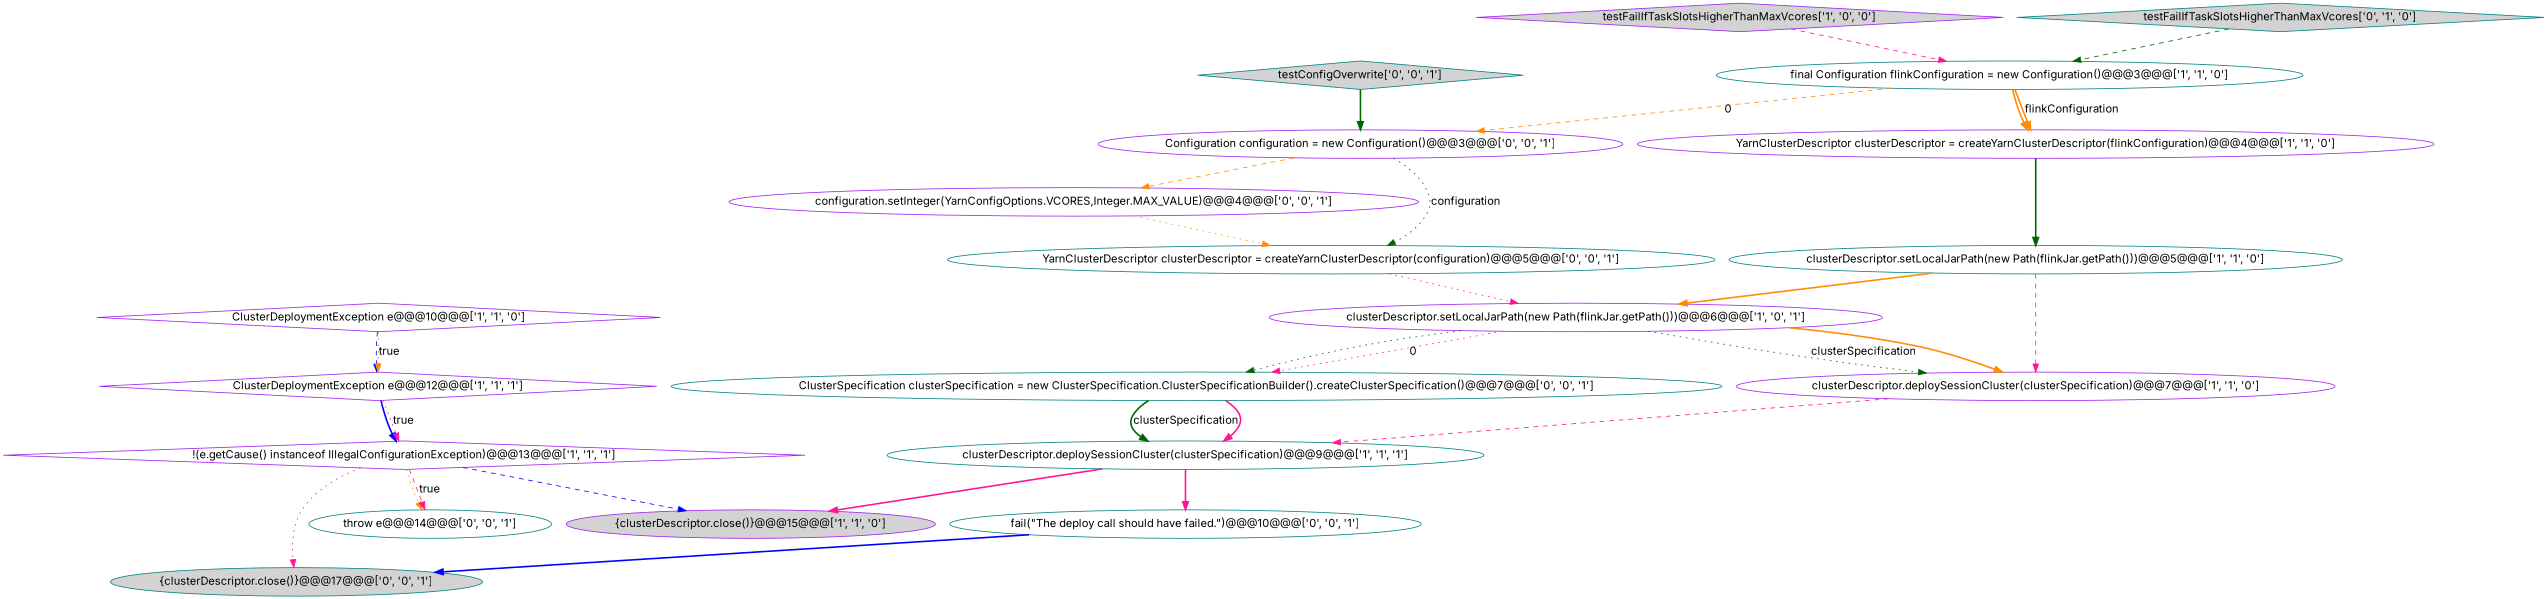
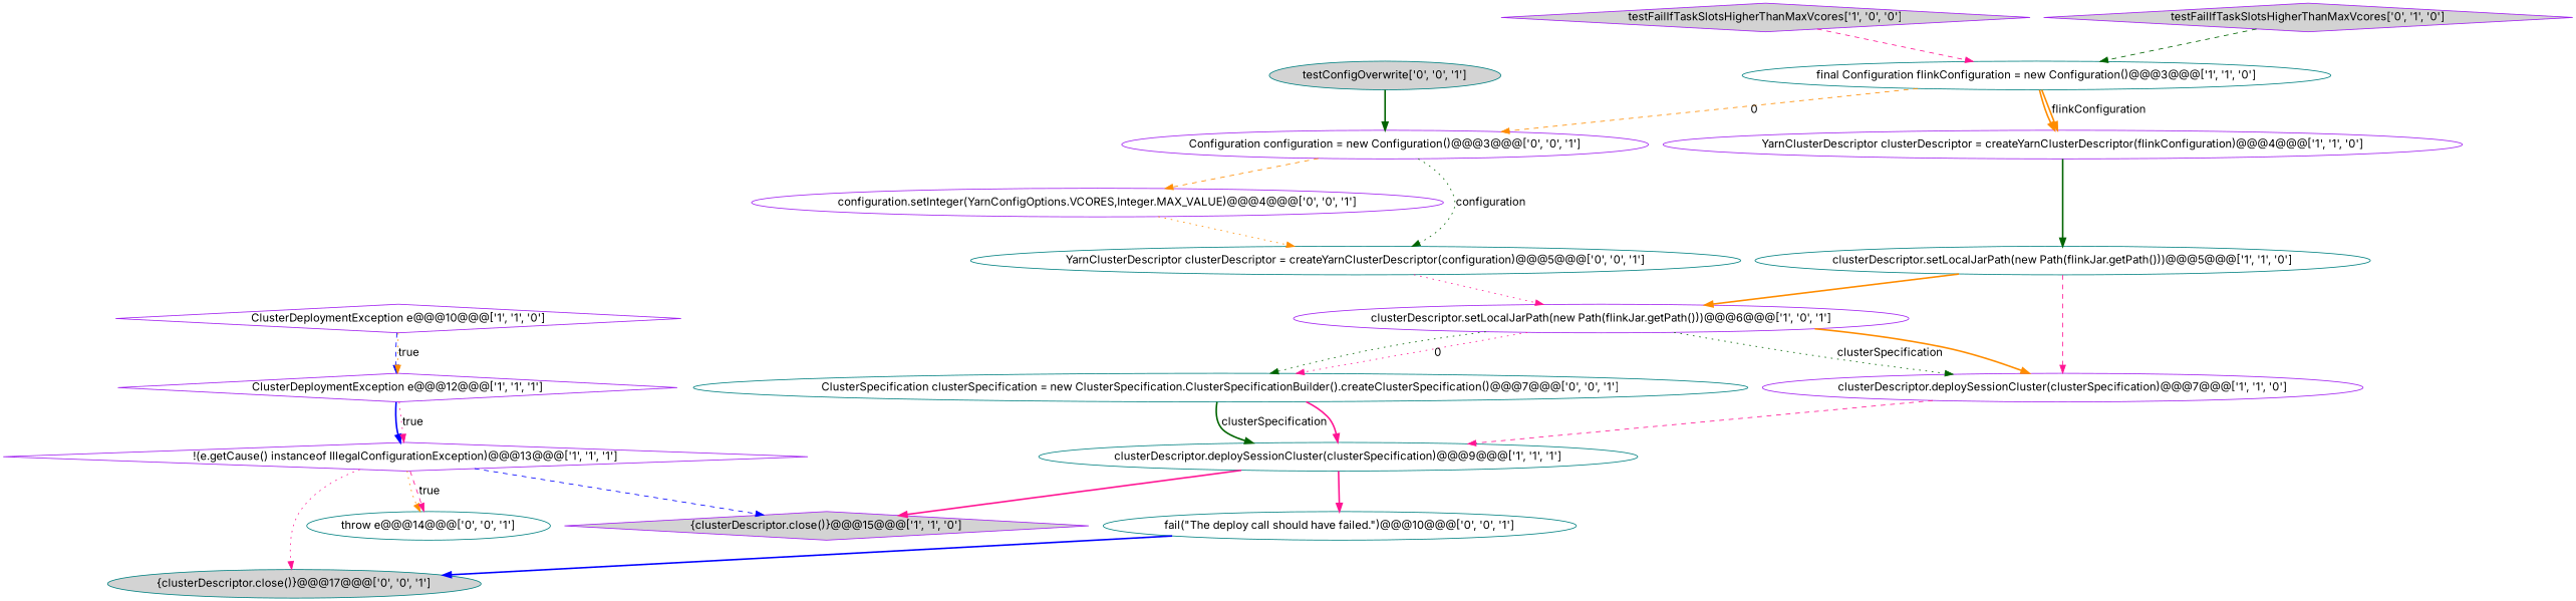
  digraph {
    fontname=Inter
    node [color=purple fillcolor=white fontname=Inter shape=ellipse style=filled]
    edge [color=deeppink fontname=Inter style=bold]
    n1 [label="configuration.setInteger(YarnConfigOptions.VCORES,Integer.MAX_VALUE)@@@4@@@['0', '0', '1']"]
    n2 [color=teal label="YarnClusterDescriptor clusterDescriptor = createYarnClusterDescriptor(configuration)@@@5@@@['0', '0', '1']"]
    n3 [label="clusterDescriptor.setLocalJarPath(new Path(flinkJar.getPath()))@@@6@@@['1', '0', '1']"]
    n4 [label="clusterDescriptor.deploySessionCluster(clusterSpecification)@@@7@@@['1', '1', '0']"]
    n5 [color=teal label="ClusterSpecification clusterSpecification = new ClusterSpecification.ClusterSpecificationBuilder().createClusterSpecification()@@@7@@@['0', '0', '1']"]
    n6 [color=teal label="throw e@@@14@@@['0', '0', '1']"]
    n7 [color=teal fillcolor=lightgray label="{clusterDescriptor.close()}@@@17@@@['0', '0', '1']"]
    n8 [label="ClusterDeploymentException e@@@12@@@['1', '1', '1']" shape=diamond]
    n9 [label="!(e.getCause() instanceof IllegalConfigurationException)@@@13@@@['1', '1', '1']" shape=diamond]
-   n10 [fillcolor=lightgray label="{clusterDescriptor.close()}@@@15@@@['1', '1', '0']"]
+   n10 [fillcolor=lightgray label="{clusterDescriptor.close()}@@@15@@@['1', '1', '0']" shape=diamond]
    n11 [color=teal label="final Configuration flinkConfiguration = new Configuration()@@@3@@@['1', '1', '0']"]
    n12 [label="Configuration configuration = new Configuration()@@@3@@@['0', '0', '1']"]
    n13 [label="YarnClusterDescriptor clusterDescriptor = createYarnClusterDescriptor(flinkConfiguration)@@@4@@@['1', '1', '0']"]
    n14 [color=teal label="clusterDescriptor.setLocalJarPath(new Path(flinkJar.getPath()))@@@5@@@['1', '1', '0']"]
    n15 [color=teal label="clusterDescriptor.deploySessionCluster(clusterSpecification)@@@9@@@['1', '1', '1']"]
    n16 [color=teal label="fail(\"The deploy call should have failed.\")@@@10@@@['0', '0', '1']"]
    n17 [fillcolor=lightgray label="testFailIfTaskSlotsHigherThanMaxVcores['1', '0', '0']" shape=diamond]
-   n18 [color=teal fillcolor=lightgray label="testFailIfTaskSlotsHigherThanMaxVcores['0', '1', '0']" shape=diamond]
-   n19 [color=teal fillcolor=lightgray label="testConfigOverwrite['0', '0', '1']" shape=diamond]
+   n18 [fillcolor=lightgray label="testFailIfTaskSlotsHigherThanMaxVcores['0', '1', '0']" shape=diamond]
+   n19 [color=teal fillcolor=lightgray label="testConfigOverwrite['0', '0', '1']"]
    n20 [label="ClusterDeploymentException e@@@10@@@['1', '1', '0']" shape=diamond]
    n1 -> n2 [color=darkorange style=dotted]
    n2 -> n3 [style=dotted]
    n3 -> n4 [color=darkgreen label=clusterSpecification style=dotted]
    n3 -> n4 [color=darkorange]
    n3 -> n5 [label=0 style=dotted]
    n3 -> n5 [color=darkgreen style=dotted]
    n4 -> n15 [style=dashed]
    n5 -> n15 [color=darkgreen label=clusterSpecification]
    n5 -> n15
    n8 -> n9 [color=blue]
    n8 -> n9 [label=true style=dotted]
    n9 -> n6 [color=darkorange style=dotted]
    n9 -> n6 [label=true style=dashed]
    n9 -> n7 [style=dotted]
    n9 -> n10 [color=blue style=dashed]
    n11 -> n12 [color=darkorange label=0 style=dashed]
    n11 -> n13 [color=darkorange]
    n11 -> n13 [color=darkorange label=flinkConfiguration]
    n12 -> n1 [color=darkorange style=dashed]
    n12 -> n2 [color=darkgreen label=configuration style=dotted]
    n13 -> n14 [color=darkgreen]
    n14 -> n3 [color=darkorange]
    n14 -> n4 [style=dashed]
    n15 -> n10
    n15 -> n16
    n16 -> n7 [color=blue]
    n17 -> n11 [style=dashed]
    n18 -> n11 [color=darkgreen style=dashed]
    n19 -> n12 [color=darkgreen]
    n20 -> n8 [color=blue style=dashed]
    n20 -> n8 [color=darkorange label=true style=dotted]
  }
